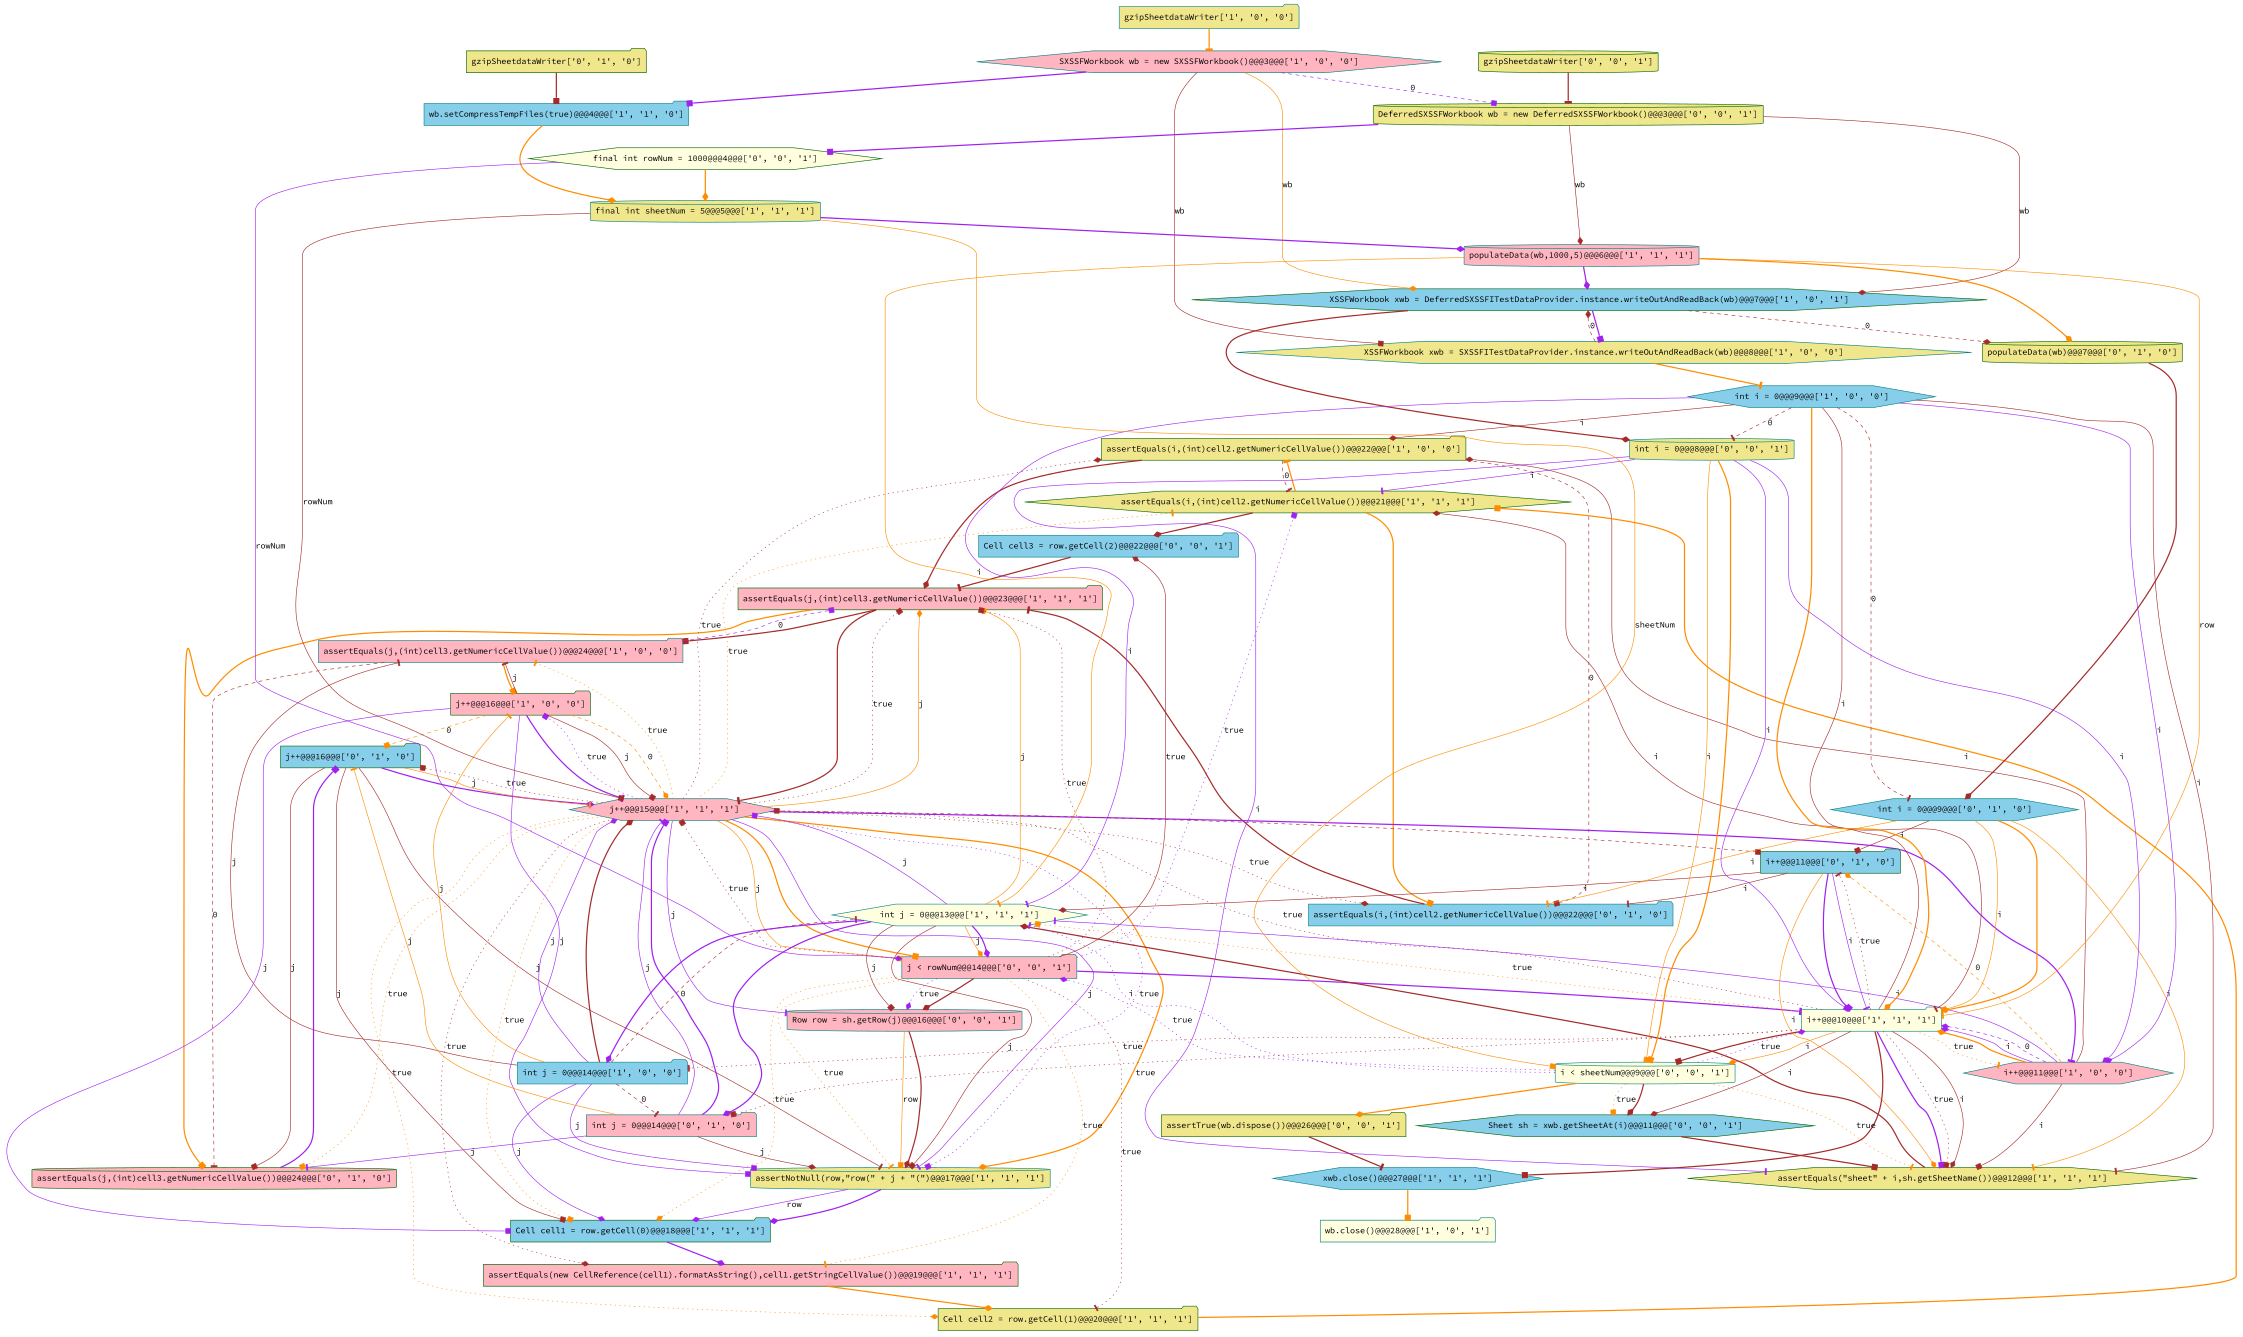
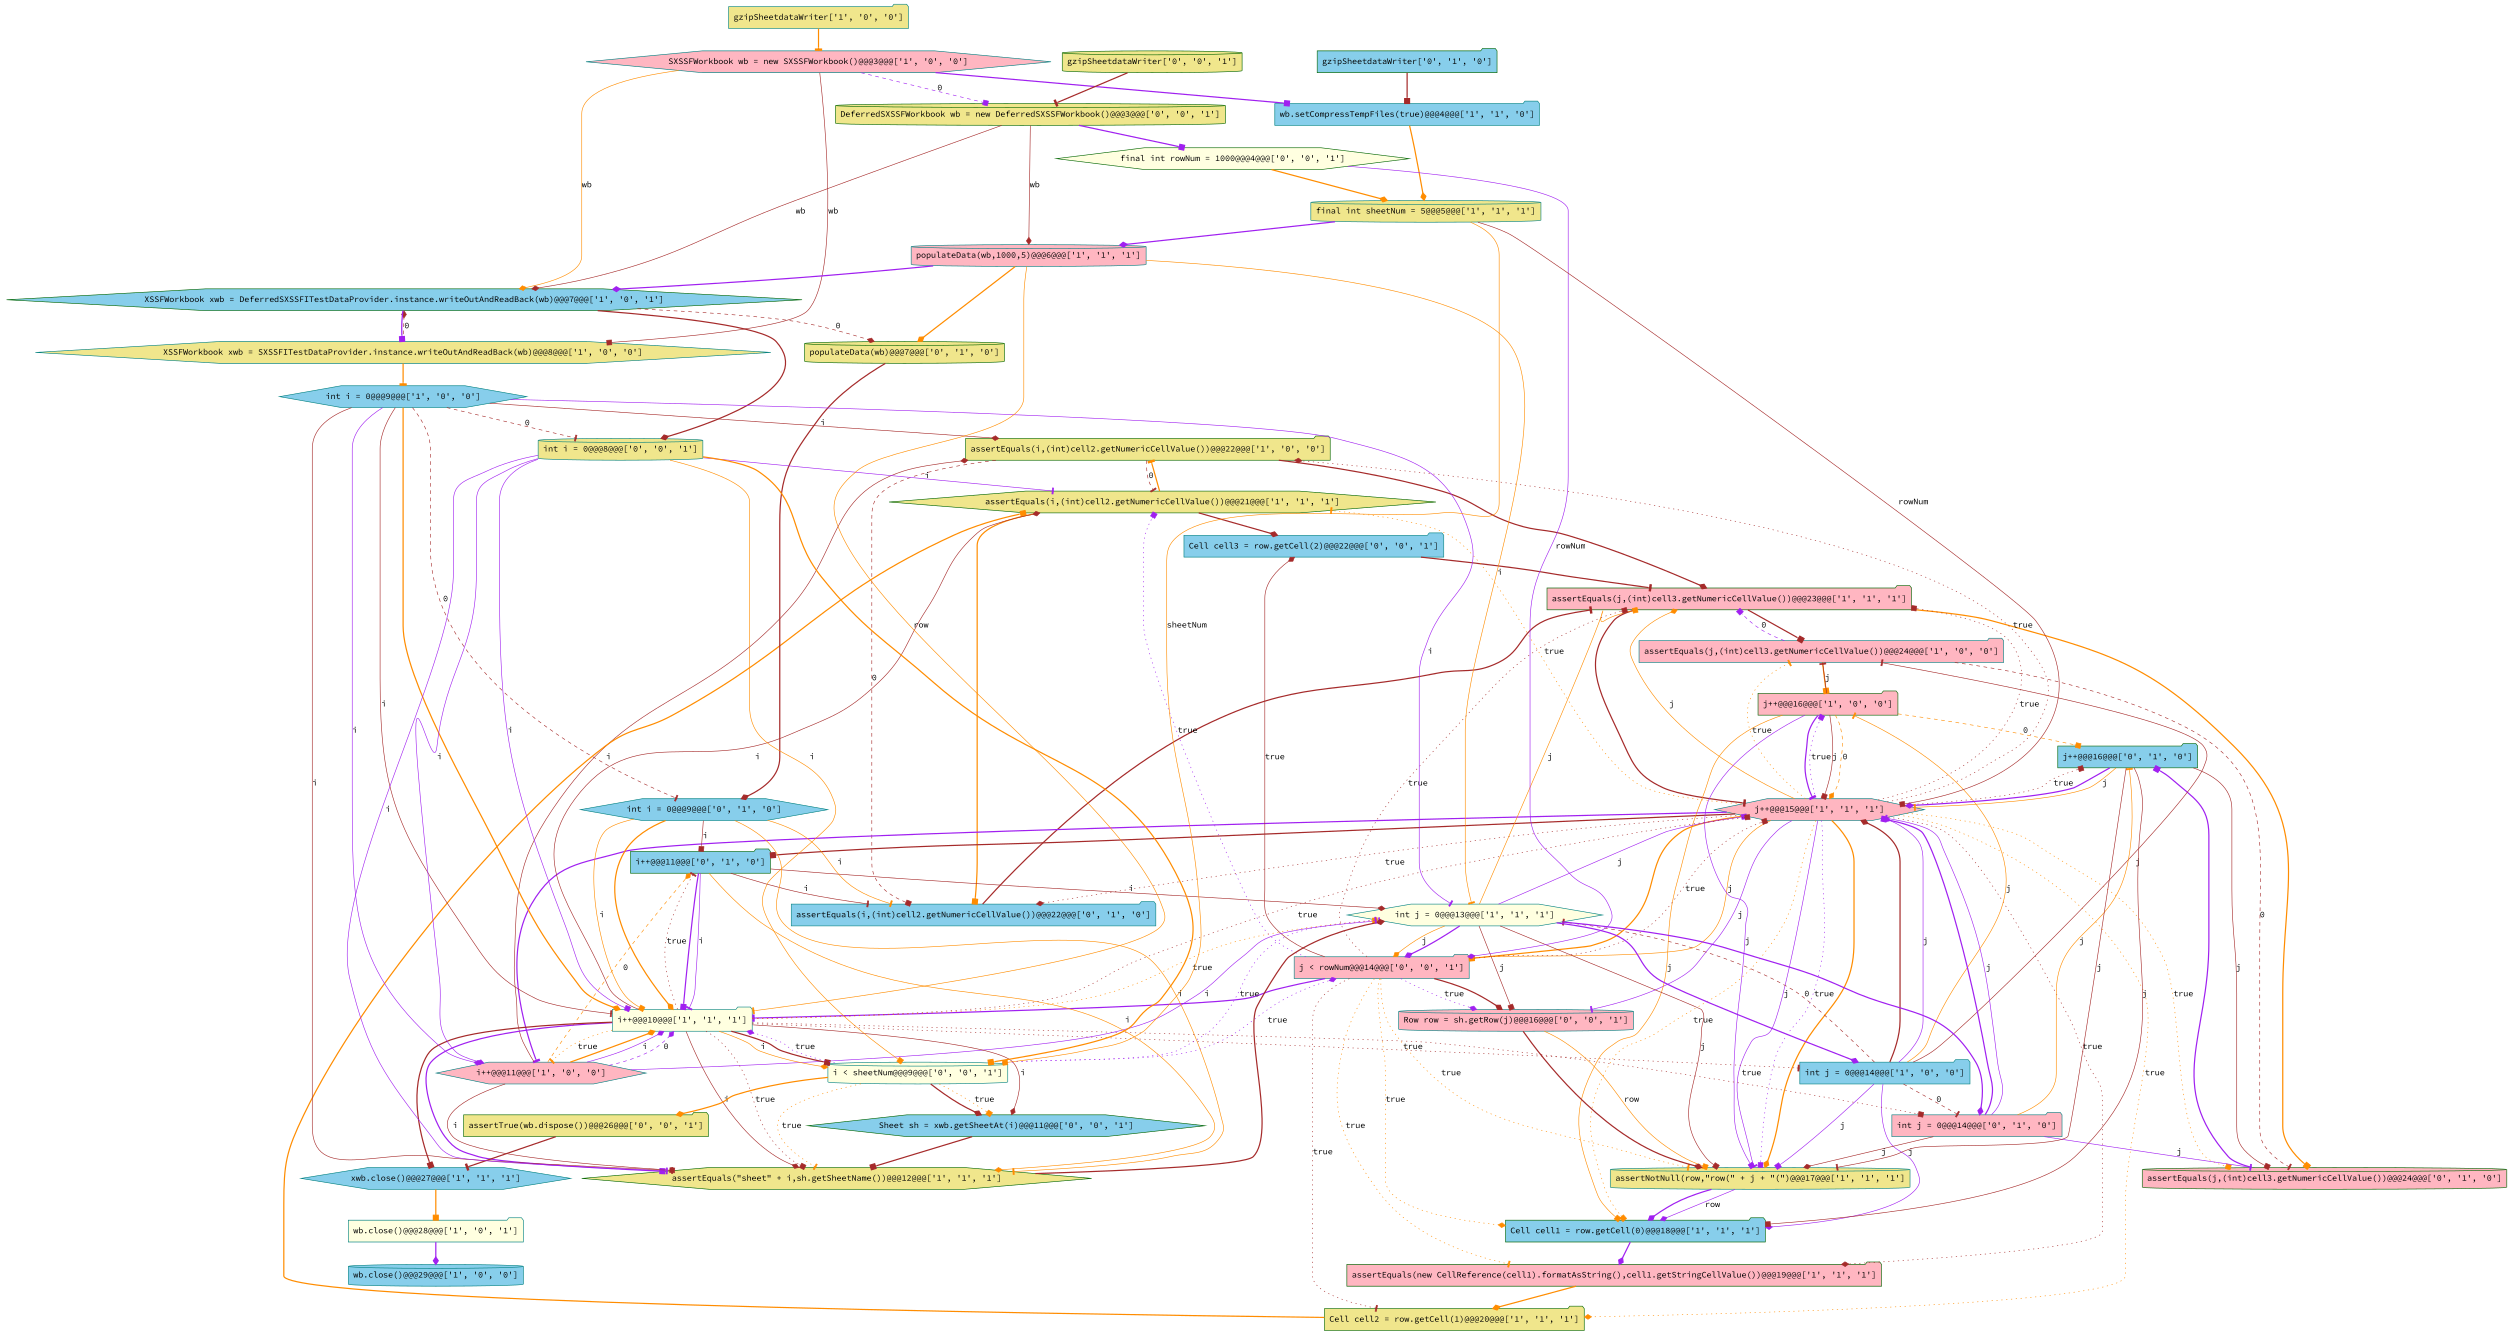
  digraph {
    fontname="Source Code Pro"
    node [color=teal fillcolor=khaki fontname="Source Code Pro" shape=folder style=filled]
    edge [arrowhead=diamond color=brown fontname="Source Code Pro" style=solid]
    n1 [color=darkgreen label="assertEquals(i,(int)cell2.getNumericCellValue())@@@22@@@['1', '0', '0']"]
    n2 [color=darkgreen label="assertEquals(i,(int)cell2.getNumericCellValue())@@@21@@@['1', '1', '1']" shape=hexagon]
    n3 [fillcolor=skyblue label="assertEquals(i,(int)cell2.getNumericCellValue())@@@22@@@['0', '1', '0']"]
    n4 [color=darkgreen fillcolor=lightpink label="assertEquals(j,(int)cell3.getNumericCellValue())@@@23@@@['1', '1', '1']"]
    n5 [fillcolor=skyblue label="Cell cell3 = row.getCell(2)@@@22@@@['0', '0', '1']"]
    n6 [fillcolor=lightpink label="assertEquals(j,(int)cell3.getNumericCellValue())@@@24@@@['1', '0', '0']"]
    n7 [fillcolor=lightpink label="j++@@@15@@@['1', '1', '1']" shape=hexagon]
    n8 [color=darkgreen fillcolor=lightpink label="assertEquals(j,(int)cell3.getNumericCellValue())@@@24@@@['0', '1', '0']" shape=cylinder]
    n9 [fillcolor=skyblue label="int j = 0@@@14@@@['1', '0', '0']"]
    n10 [color=darkgreen fillcolor=lightpink label="j++@@@16@@@['1', '0', '0']"]
    n11 [fillcolor=lightyellow label="int j = 0@@@13@@@['1', '1', '1']" shape=hexagon]
    n12 [label="assertNotNull(row,\"row(\" + j + \"(\")@@@17@@@['1', '1', '1']" shape=cylinder]
    n13 [fillcolor=lightpink label="int j = 0@@@14@@@['0', '1', '0']"]
    n14 [color=darkgreen fillcolor=skyblue label="Cell cell1 = row.getCell(0)@@@18@@@['1', '1', '1']"]
    n15 [color=darkgreen fillcolor=skyblue label="j++@@@16@@@['0', '1', '0']"]
    n16 [fillcolor=lightpink label="j < rowNum@@@14@@@['0', '0', '1']"]
    n17 [fillcolor=lightpink label="Row row = sh.getRow(j)@@@16@@@['0', '0', '1']" shape=cylinder]
    n18 [color=darkgreen fillcolor=lightpink label="assertEquals(new CellReference(cell1).formatAsString(),cell1.getStringCellValue())@@@19@@@['1', '1', '1']"]
    n19 [fillcolor=lightpink label="i++@@@11@@@['1', '0', '0']" shape=hexagon]
    n20 [color=darkgreen fillcolor=skyblue label="i++@@@11@@@['0', '1', '0']"]
    n21 [color=darkgreen label="Cell cell2 = row.getCell(1)@@@20@@@['1', '1', '1']"]
    n22 [color=darkgreen label="populateData(wb)@@@7@@@['0', '1', '0']" shape=cylinder]
    n23 [fillcolor=skyblue label="int i = 0@@@9@@@['0', '1', '0']" shape=hexagon]
    n24 [fillcolor=lightyellow label="i++@@@10@@@['1', '1', '1']"]
    n25 [color=darkgreen label="assertEquals(\"sheet\" + i,sh.getSheetName())@@@12@@@['1', '1', '1']" shape=hexagon]
    n26 [fillcolor=lightyellow label="i < sheetNum@@@9@@@['0', '0', '1']" shape=cylinder]
    n27 [color=darkgreen label="assertTrue(wb.dispose())@@@26@@@['0', '0', '1']"]
    n28 [color=darkgreen fillcolor=skyblue label="Sheet sh = xwb.getSheetAt(i)@@@11@@@['0', '0', '1']" shape=hexagon]
    n29 [fillcolor=skyblue label="xwb.close()@@@27@@@['1', '1', '1']" shape=hexagon]
    n30 [label="XSSFWorkbook xwb = SXSSFITestDataProvider.instance.writeOutAndReadBack(wb)@@@8@@@['1', '0', '0']" shape=hexagon]
    n31 [color=darkgreen fillcolor=skyblue label="XSSFWorkbook xwb = DeferredSXSSFITestDataProvider.instance.writeOutAndReadBack(wb)@@@7@@@['1', '0', '1']" shape=hexagon]
    n32 [fillcolor=skyblue label="int i = 0@@@9@@@['1', '0', '0']" shape=hexagon]
    n33 [label="int i = 0@@@8@@@['0', '0', '1']" shape=cylinder]
    n34 [fillcolor=lightyellow label="wb.close()@@@28@@@['1', '0', '1']"]
+   n35 [fillcolor=skyblue label="wb.close()@@@29@@@['1', '0', '0']" shape=cylinder]
    n36 [fillcolor=lightpink label="SXSSFWorkbook wb = new SXSSFWorkbook()@@@3@@@['1', '0', '0']" shape=hexagon]
    n37 [color=darkgreen label="DeferredSXSSFWorkbook wb = new DeferredSXSSFWorkbook()@@@3@@@['0', '0', '1']" shape=cylinder]
    n38 [fillcolor=skyblue label="wb.setCompressTempFiles(true)@@@4@@@['1', '1', '0']"]
    n39 [fillcolor=lightpink label="populateData(wb,1000,5)@@@6@@@['1', '1', '1']" shape=cylinder]
    n40 [color=darkgreen fillcolor=lightyellow label="final int rowNum = 1000@@@4@@@['0', '0', '1']" shape=hexagon]
    n41 [label="final int sheetNum = 5@@@5@@@['1', '1', '1']" shape=cylinder]
-   n42 [color=darkgreen label="gzipSheetdataWriter['0', '1', '0']"]
+   n42 [color=darkgreen fillcolor=skyblue label="gzipSheetdataWriter['0', '1', '0']"]
    n43 [label="gzipSheetdataWriter['1', '0', '0']"]
    n44 [color=darkgreen label="gzipSheetdataWriter['0', '0', '1']" shape=cylinder]
    n1 -> n2 [arrowhead=tee label=0 style=dashed]
    n1 -> n3 [arrowhead=box label=0 style=dashed]
    n1 -> n4 [style=bold]
    n2 -> n1 [arrowhead=tee color=darkorange style=bold]
    n2 -> n3 [arrowhead=box color=darkorange style=bold]
    n2 -> n5 [style=bold]
    n3 -> n4 [arrowhead=tee style=bold]
    n4 -> n6 [arrowhead=box style=bold]
    n4 -> n7 [arrowhead=tee style=bold]
    n4 -> n8 [arrowhead=box color=darkorange style=bold]
    n5 -> n4 [arrowhead=tee style=bold]
    n6 -> n4 [arrowhead=box color=purple label=0 style=dashed]
    n6 -> n8 [arrowhead=tee label=0 style=dashed]
    n6 -> n10 [arrowhead=box color=darkorange style=bold]
    n7 -> n1 [label=true style=dotted]
    n7 -> n2 [arrowhead=tee color=darkorange label=true style=dotted]
    n7 -> n3 [label=true style=dotted]
    n7 -> n4 [color=darkorange label=j]
    n7 -> n4 [arrowhead=box label=true style=dotted]
    n7 -> n6 [arrowhead=tee color=darkorange label=true style=dotted]
    n7 -> n8 [arrowhead=box color=darkorange label=true style=dotted]
    n7 -> n10 [arrowhead=box color=purple label=true style=dotted]
    n7 -> n12 [arrowhead=tee color=purple label=j]
    n7 -> n12 [arrowhead=box color=purple label=true style=dotted]
    n7 -> n12 [color=darkorange style=bold]
    n7 -> n14 [arrowhead=box color=darkorange label=true style=dotted]
    n7 -> n15 [arrowhead=box label=true style=dotted]
    n7 -> n16 [arrowhead=box color=darkorange label=j]
    n7 -> n16 [arrowhead=box color=darkorange style=bold]
    n7 -> n17 [arrowhead=tee color=purple label=j]
    n7 -> n18 [label=true style=dotted]
    n7 -> n19 [arrowhead=tee color=purple style=bold]
-   n7 -> n20 [arrowhead=box style=dashed]
+   n7 -> n20 [arrowhead=box style=bold]
    n7 -> n21 [color=darkorange label=true style=dotted]
    n8 -> n15 [arrowhead=box color=purple style=bold]
    n9 -> n6 [arrowhead=tee label=j]
    n9 -> n7 [color=purple label=j]
    n9 -> n7 [style=bold]
    n9 -> n10 [arrowhead=tee color=darkorange label=j]
    n9 -> n11 [arrowhead=tee label=0 style=dashed]
    n9 -> n12 [arrowhead=box color=purple label=j]
    n9 -> n13 [arrowhead=tee label=0 style=dashed]
    n9 -> n14 [color=purple label=j]
    n10 -> n6 [arrowhead=tee label=j]
    n10 -> n7 [arrowhead=box label=j]
    n10 -> n7 [arrowhead=tee color=purple style=bold]
    n10 -> n7 [color=darkorange label=0 style=dashed]
    n10 -> n12 [arrowhead=box color=purple label=j]
-   n10 -> n14 [arrowhead=box color=purple label=j]
+   n10 -> n14 [arrowhead=box color=darkorange label=j]
    n10 -> n15 [arrowhead=box color=darkorange label=0 style=dashed]
    n11 -> n4 [arrowhead=box color=darkorange label=j]
    n11 -> n7 [arrowhead=box color=purple label=j]
    n11 -> n9 [color=purple style=bold]
    n11 -> n12 [arrowhead=box label=j]
    n11 -> n13 [color=purple style=bold]
    n11 -> n16 [color=darkorange label=j]
    n11 -> n16 [color=purple style=bold]
    n11 -> n17 [arrowhead=box label=j]
    n12 -> n14 [color=purple style=bold]
    n12 -> n14 [color=purple label=row]
    n13 -> n7 [arrowhead=box color=purple style=bold]
    n13 -> n7 [arrowhead=tee color=purple label=j]
    n13 -> n8 [arrowhead=tee color=purple label=j]
    n13 -> n12 [label=j]
    n13 -> n15 [arrowhead=tee color=darkorange label=j]
    n14 -> n18 [color=purple style=bold]
    n15 -> n7 [color=purple style=bold]
    n15 -> n7 [arrowhead=tee color=darkorange label=j]
    n15 -> n8 [arrowhead=box label=j]
    n15 -> n12 [arrowhead=tee label=j]
    n15 -> n14 [arrowhead=box label=j]
    n16 -> n2 [arrowhead=box color=purple label=true style=dotted]
    n16 -> n4 [arrowhead=box label=true style=dotted]
    n16 -> n5 [label=true]
    n16 -> n7 [arrowhead=box label=true style=dotted]
    n16 -> n12 [arrowhead=tee color=darkorange label=true style=dotted]
    n16 -> n14 [color=darkorange label=true style=dotted]
    n16 -> n17 [style=bold]
    n16 -> n17 [color=purple label=true style=dotted]
    n16 -> n18 [arrowhead=tee color=darkorange label=true style=dotted]
    n16 -> n21 [arrowhead=tee label=true style=dotted]
    n16 -> n24 [arrowhead=tee color=purple style=bold]
    n17 -> n12 [arrowhead=box color=darkorange label=row]
    n17 -> n12 [style=bold]
    n18 -> n21 [color=darkorange style=bold]
    n19 -> n1 [label=i]
    n19 -> n11 [arrowhead=tee color=purple label=i]
    n19 -> n20 [color=darkorange label=0 style=dashed]
    n19 -> n24 [color=darkorange style=bold]
    n19 -> n24 [color=purple label=i]
    n19 -> n24 [color=purple label=0 style=dashed]
    n19 -> n25 [arrowhead=box label=i]
    n20 -> n3 [arrowhead=tee label=i]
    n20 -> n11 [label=i]
    n20 -> n24 [arrowhead=box color=purple style=bold]
    n20 -> n24 [arrowhead=tee color=purple label=i]
    n20 -> n25 [color=darkorange label=i]
    n21 -> n2 [arrowhead=box color=darkorange style=bold]
    n22 -> n23 [style=bold]
    n23 -> n3 [arrowhead=tee color=darkorange label=i]
    n23 -> n20 [arrowhead=box label=i]
    n23 -> n24 [arrowhead=box color=darkorange label=i]
    n23 -> n24 [color=darkorange style=bold]
    n23 -> n25 [arrowhead=tee color=darkorange label=i]
    n24 -> n2 [label=i]
    n24 -> n7 [arrowhead=box label=true style=dotted]
    n24 -> n9 [arrowhead=tee label=true style=dotted]
    n24 -> n11 [arrowhead=box color=darkorange label=true style=dotted]
    n24 -> n13 [arrowhead=box label=true style=dotted]
    n24 -> n19 [arrowhead=tee color=darkorange label=true style=dotted]
    n24 -> n20 [arrowhead=tee label=true style=dotted]
    n24 -> n25 [arrowhead=box color=purple style=bold]
    n24 -> n25 [arrowhead=box label=true style=dotted]
    n24 -> n25 [label=i]
    n24 -> n26 [color=darkorange label=i]
    n24 -> n26 [arrowhead=box style=bold]
    n24 -> n28 [label=i]
    n24 -> n29 [arrowhead=box style=bold]
    n25 -> n11 [style=bold]
-   n26 -> n11 [arrowhead=tee color=purple label=i style=dotted]
+   n26 -> n11 [arrowhead=tee color=purple label=true style=dotted]
    n26 -> n16 [color=purple label=true style=dotted]
    n26 -> n24 [color=purple label=true style=dotted]
    n26 -> n25 [arrowhead=tee color=darkorange label=true style=dotted]
    n26 -> n27 [color=darkorange style=bold]
    n26 -> n28 [arrowhead=box color=darkorange label=true style=dotted]
    n26 -> n28 [style=bold]
    n27 -> n29 [arrowhead=tee style=bold]
    n28 -> n25 [arrowhead=box style=bold]
    n29 -> n34 [arrowhead=box color=darkorange style=bold]
    n30 -> n31 [label=0 style=dashed]
    n30 -> n32 [arrowhead=tee color=darkorange style=bold]
    n31 -> n22 [label=0 style=dashed]
    n31 -> n30 [arrowhead=box color=purple style=bold]
    n31 -> n33 [style=bold]
    n32 -> n1 [label=i]
    n32 -> n11 [arrowhead=tee color=purple label=i]
    n32 -> n19 [color=purple label=i]
    n32 -> n23 [arrowhead=tee label=0 style=dashed]
    n32 -> n24 [arrowhead=tee label=i]
    n32 -> n24 [color=darkorange style=bold]
    n32 -> n25 [arrowhead=tee label=i]
    n32 -> n33 [arrowhead=tee label=0 style=dashed]
    n33 -> n2 [arrowhead=tee color=purple label=i]
    n33 -> n19 [color=purple label=i]
    n33 -> n24 [arrowhead=box color=purple label=i]
    n33 -> n25 [arrowhead=tee color=purple label=i]
    n33 -> n26 [arrowhead=box color=darkorange style=bold]
    n33 -> n26 [arrowhead=box color=darkorange label=i]
+   n34 -> n35 [color=purple style=bold]
    n36 -> n30 [arrowhead=box label=wb]
    n36 -> n31 [color=darkorange label=wb]
    n36 -> n37 [arrowhead=box color=purple label=0 style=dashed]
    n36 -> n38 [arrowhead=box color=purple style=bold]
    n37 -> n31 [label=wb]
    n37 -> n39 [label=wb]
    n37 -> n40 [arrowhead=box color=purple style=bold]
    n38 -> n41 [color=darkorange style=bold]
    n39 -> n11 [arrowhead=tee color=darkorange label=i]
    n39 -> n22 [color=darkorange style=bold]
    n39 -> n24 [arrowhead=tee color=darkorange label=row]
    n39 -> n31 [color=purple style=bold]
    n40 -> n16 [color=purple label=rowNum]
    n40 -> n41 [color=darkorange style=bold]
    n41 -> n7 [arrowhead=box label=rowNum]
    n41 -> n26 [arrowhead=box color=darkorange label=sheetNum]
    n41 -> n39 [color=purple style=bold]
    n42 -> n38 [arrowhead=box style=bold]
    n43 -> n36 [arrowhead=tee color=darkorange style=bold]
    n44 -> n37 [arrowhead=tee style=bold]
  }
